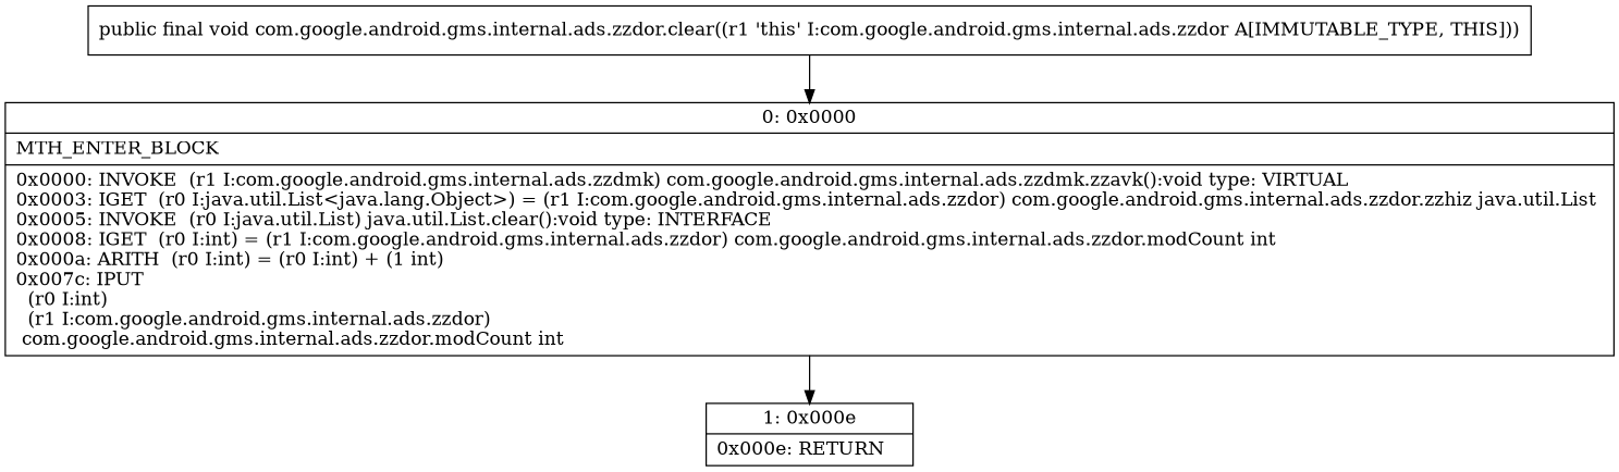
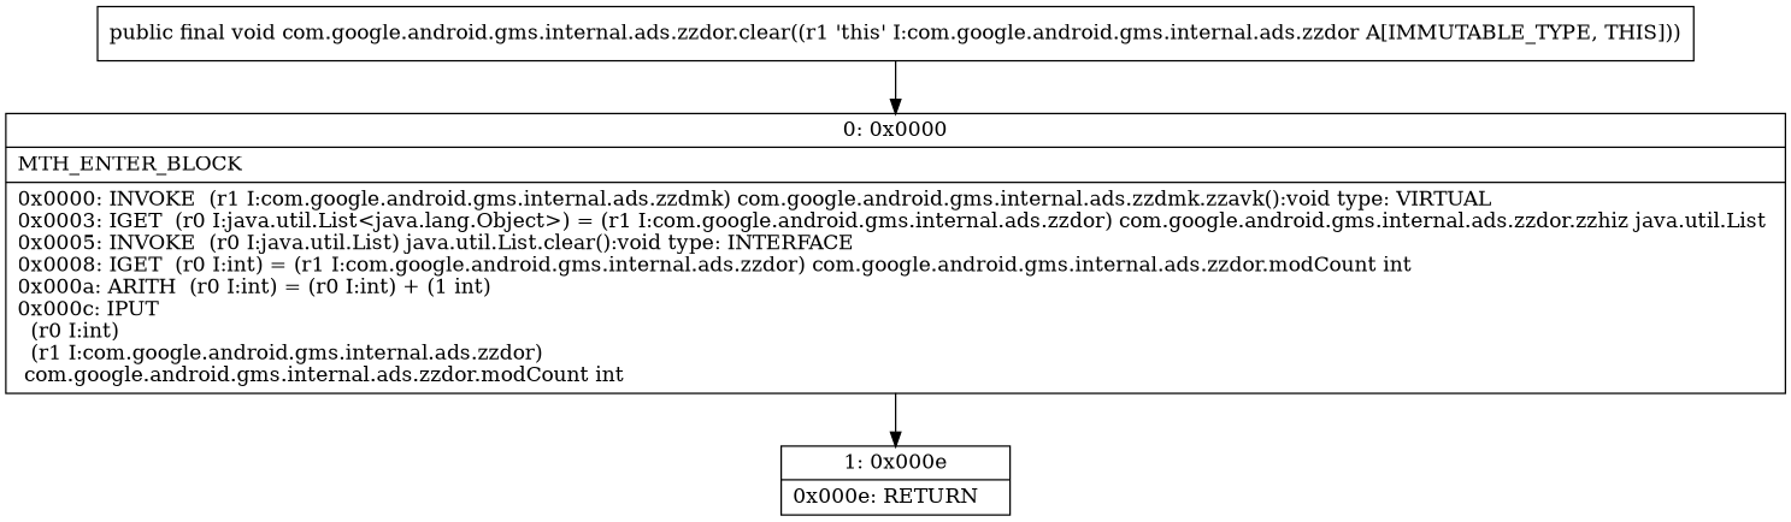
  digraph {
    node [shape=record]
-   n1 [label="{0\:\ 0x0000|MTH_ENTER_BLOCK\l|0x0000: INVOKE  (r1 I:com.google.android.gms.internal.ads.zzdmk) com.google.android.gms.internal.ads.zzdmk.zzavk():void type: VIRTUAL \l0x0003: IGET  (r0 I:java.util.List\<java.lang.Object\>) = (r1 I:com.google.android.gms.internal.ads.zzdor) com.google.android.gms.internal.ads.zzdor.zzhiz java.util.List \l0x0005: INVOKE  (r0 I:java.util.List) java.util.List.clear():void type: INTERFACE \l0x0008: IGET  (r0 I:int) = (r1 I:com.google.android.gms.internal.ads.zzdor) com.google.android.gms.internal.ads.zzdor.modCount int \l0x000a: ARITH  (r0 I:int) = (r0 I:int) + (1 int) \l0x007c: IPUT  \l  (r0 I:int)\l  (r1 I:com.google.android.gms.internal.ads.zzdor)\l com.google.android.gms.internal.ads.zzdor.modCount int \l}"]
+   n1 [label="{0\:\ 0x0000|MTH_ENTER_BLOCK\l|0x0000: INVOKE  (r1 I:com.google.android.gms.internal.ads.zzdmk) com.google.android.gms.internal.ads.zzdmk.zzavk():void type: VIRTUAL \l0x0003: IGET  (r0 I:java.util.List\<java.lang.Object\>) = (r1 I:com.google.android.gms.internal.ads.zzdor) com.google.android.gms.internal.ads.zzdor.zzhiz java.util.List \l0x0005: INVOKE  (r0 I:java.util.List) java.util.List.clear():void type: INTERFACE \l0x0008: IGET  (r0 I:int) = (r1 I:com.google.android.gms.internal.ads.zzdor) com.google.android.gms.internal.ads.zzdor.modCount int \l0x000a: ARITH  (r0 I:int) = (r0 I:int) + (1 int) \l0x000c: IPUT  \l  (r0 I:int)\l  (r1 I:com.google.android.gms.internal.ads.zzdor)\l com.google.android.gms.internal.ads.zzdor.modCount int \l}"]
    n2 [label="{1\:\ 0x000e|0x000e: RETURN   \l}"]
    n3 [label="{public final void com.google.android.gms.internal.ads.zzdor.clear((r1 'this' I:com.google.android.gms.internal.ads.zzdor A[IMMUTABLE_TYPE, THIS])) }"]
    n1 -> n2
    n3 -> n1
  }
